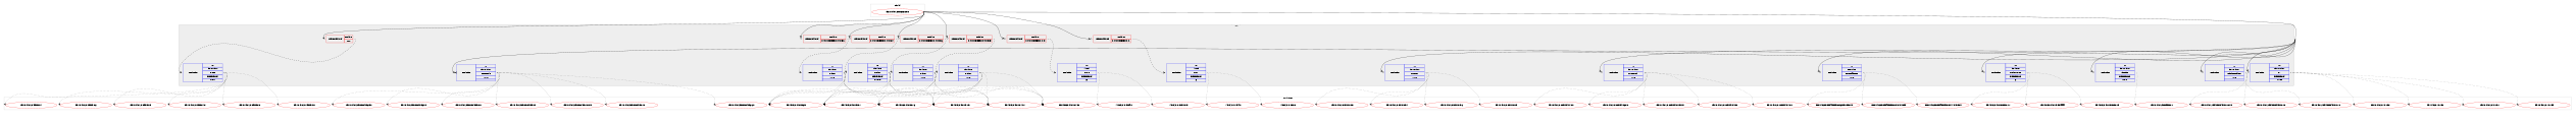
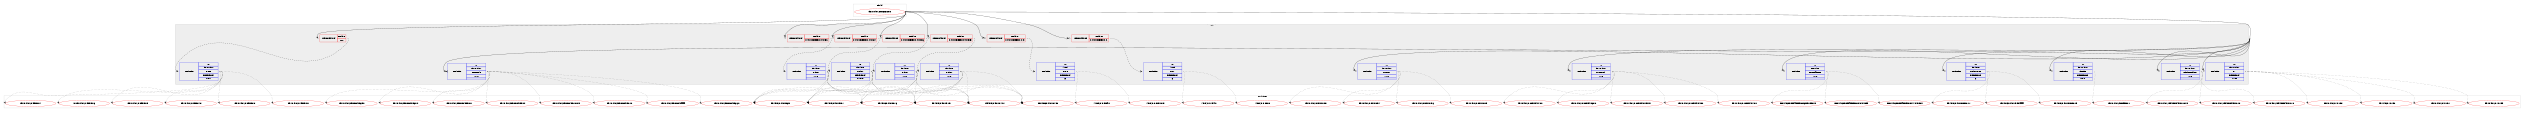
  digraph {
    compound=true
    concentrate=true
    fontname=Helvetica
    fontsize=10
    newrank=true
    rankdir=TB
    ranksep=1.5
    node [color=red fontname=Helvetica fontsize=10]
    edge [arrowhead=vee headport=w style=dotted tailport=e weight=100]
    n1 [label="dev-python/requests-2.8.1" width=4]
    n2 [color=blue label=<<TABLE BORDER="0" CELLBORDER="1" CELLSPACING="0" CELLPADDING="4" WIDTH="220"><TR><TD ROWSPAN="6" CELLPADDING="30">pack_dep</TD></TR><TR><TD WIDTH="110">no</TD></TR><TR><TD>dev-python</TD></TR><TR><TD>pytest</TD></TR><TR><TD>greaterequal</TD></TR><TR><TD>2.8.1</TD></TR></TABLE>> shape=none]
    n3 [label=<<TABLE BORDER="0" CELLBORDER="1" CELLSPACING="0" CELLPADDING="4"><TR><TD ROWSPAN="3" CELLPADDING="10">use_conditional</TD></TR><TR><TD>positive</TD></TR><TR><TD>test</TD></TR></TABLE>> shape=none]
    n4 [color=blue label=<<TABLE BORDER="0" CELLBORDER="1" CELLSPACING="0" CELLPADDING="4" WIDTH="220"><TR><TD ROWSPAN="6" CELLPADDING="30">pack_dep</TD></TR><TR><TD WIDTH="110">no</TD></TR><TR><TD>dev-python</TD></TR><TR><TD>setuptools</TD></TR><TR><TD>none</TD></TR><TR><TD></TD></TR></TABLE>> shape=none]
    n5 [color=blue label=<<TABLE BORDER="0" CELLBORDER="1" CELLSPACING="0" CELLPADDING="4" WIDTH="220"><TR><TD ROWSPAN="6" CELLPADDING="30">pack_dep</TD></TR><TR><TD WIDTH="110">no</TD></TR><TR><TD>virtual</TD></TR><TR><TD>pypy</TD></TR><TR><TD>greaterequal</TD></TR><TR><TD>5</TD></TR></TABLE>> shape=none]
    n6 [label=<<TABLE BORDER="0" CELLBORDER="1" CELLSPACING="0" CELLPADDING="4"><TR><TD ROWSPAN="3" CELLPADDING="10">use_conditional</TD></TR><TR><TD>positive</TD></TR><TR><TD>python_targets_pypy</TD></TR></TABLE>> shape=none]
    n7 [color=blue label=<<TABLE BORDER="0" CELLBORDER="1" CELLSPACING="0" CELLPADDING="4" WIDTH="220"><TR><TD ROWSPAN="6" CELLPADDING="30">pack_dep</TD></TR><TR><TD WIDTH="110">no</TD></TR><TR><TD>virtual</TD></TR><TR><TD>pypy3</TD></TR><TR><TD>greaterequal</TD></TR><TR><TD>5</TD></TR></TABLE>> shape=none]
    n8 [label=<<TABLE BORDER="0" CELLBORDER="1" CELLSPACING="0" CELLPADDING="4"><TR><TD ROWSPAN="3" CELLPADDING="10">use_conditional</TD></TR><TR><TD>positive</TD></TR><TR><TD>python_targets_pypy3</TD></TR></TABLE>> shape=none]
    n9 [color=blue label=<<TABLE BORDER="0" CELLBORDER="1" CELLSPACING="0" CELLPADDING="4" WIDTH="220"><TR><TD ROWSPAN="6" CELLPADDING="30">pack_dep</TD></TR><TR><TD WIDTH="110">no</TD></TR><TR><TD>dev-lang</TD></TR><TR><TD>python</TD></TR><TR><TD>greaterequal</TD></TR><TR><TD>2.7.5-r2</TD></TR></TABLE>> shape=none]
    n10 [label=<<TABLE BORDER="0" CELLBORDER="1" CELLSPACING="0" CELLPADDING="4"><TR><TD ROWSPAN="3" CELLPADDING="10">use_conditional</TD></TR><TR><TD>positive</TD></TR><TR><TD>python_targets_python2_7</TD></TR></TABLE>> shape=none]
    n11 [color=blue label=<<TABLE BORDER="0" CELLBORDER="1" CELLSPACING="0" CELLPADDING="4" WIDTH="220"><TR><TD ROWSPAN="6" CELLPADDING="30">pack_dep</TD></TR><TR><TD WIDTH="110">no</TD></TR><TR><TD>dev-lang</TD></TR><TR><TD>python</TD></TR><TR><TD>none</TD></TR><TR><TD></TD></TR></TABLE>> shape=none]
    n12 [label=<<TABLE BORDER="0" CELLBORDER="1" CELLSPACING="0" CELLPADDING="4"><TR><TD ROWSPAN="3" CELLPADDING="10">use_conditional</TD></TR><TR><TD>positive</TD></TR><TR><TD>python_targets_python3_4</TD></TR></TABLE>> shape=none]
    n13 [color=blue label=<<TABLE BORDER="0" CELLBORDER="1" CELLSPACING="0" CELLPADDING="4" WIDTH="220"><TR><TD ROWSPAN="6" CELLPADDING="30">pack_dep</TD></TR><TR><TD WIDTH="110">no</TD></TR><TR><TD>dev-lang</TD></TR><TR><TD>python</TD></TR><TR><TD>none</TD></TR><TR><TD></TD></TR></TABLE>> shape=none]
    n14 [label=<<TABLE BORDER="0" CELLBORDER="1" CELLSPACING="0" CELLPADDING="4"><TR><TD ROWSPAN="3" CELLPADDING="10">use_conditional</TD></TR><TR><TD>positive</TD></TR><TR><TD>python_targets_python3_5</TD></TR></TABLE>> shape=none]
    n15 [color=blue label=<<TABLE BORDER="0" CELLBORDER="1" CELLSPACING="0" CELLPADDING="4" WIDTH="220"><TR><TD ROWSPAN="6" CELLPADDING="30">pack_dep</TD></TR><TR><TD WIDTH="110">no</TD></TR><TR><TD>dev-lang</TD></TR><TR><TD>python</TD></TR><TR><TD>none</TD></TR><TR><TD></TD></TR></TABLE>> shape=none]
    n16 [label=<<TABLE BORDER="0" CELLBORDER="1" CELLSPACING="0" CELLPADDING="4"><TR><TD ROWSPAN="3" CELLPADDING="10">use_conditional</TD></TR><TR><TD>positive</TD></TR><TR><TD>python_targets_python3_6</TD></TR></TABLE>> shape=none]
    n17 [color=blue label=<<TABLE BORDER="0" CELLBORDER="1" CELLSPACING="0" CELLPADDING="4" WIDTH="220"><TR><TD ROWSPAN="6" CELLPADDING="30">pack_dep</TD></TR><TR><TD WIDTH="110">no</TD></TR><TR><TD>app-misc</TD></TR><TR><TD>ca-certificates</TD></TR><TR><TD>none</TD></TR><TR><TD></TD></TR></TABLE>> shape=none]
    n18 [color=blue label=<<TABLE BORDER="0" CELLBORDER="1" CELLSPACING="0" CELLPADDING="4" WIDTH="220"><TR><TD ROWSPAN="6" CELLPADDING="30">pack_dep</TD></TR><TR><TD WIDTH="110">no</TD></TR><TR><TD>dev-lang</TD></TR><TR><TD>python-exec</TD></TR><TR><TD>greaterequal</TD></TR><TR><TD>2</TD></TR></TABLE>> shape=none]
    n19 [color=blue label=<<TABLE BORDER="0" CELLBORDER="1" CELLSPACING="0" CELLPADDING="4" WIDTH="220"><TR><TD ROWSPAN="6" CELLPADDING="30">pack_dep</TD></TR><TR><TD WIDTH="110">no</TD></TR><TR><TD>dev-python</TD></TR><TR><TD>chardet</TD></TR><TR><TD>greaterequal</TD></TR><TR><TD>2.2.1</TD></TR></TABLE>> shape=none]
    n20 [color=blue label=<<TABLE BORDER="0" CELLBORDER="1" CELLSPACING="0" CELLPADDING="4" WIDTH="220"><TR><TD ROWSPAN="6" CELLPADDING="30">pack_dep</TD></TR><TR><TD WIDTH="110">no</TD></TR><TR><TD>dev-python</TD></TR><TR><TD>ndg-httpsclient</TD></TR><TR><TD>none</TD></TR><TR><TD></TD></TR></TABLE>> shape=none]
    n21 [color=blue label=<<TABLE BORDER="0" CELLBORDER="1" CELLSPACING="0" CELLPADDING="4" WIDTH="220"><TR><TD ROWSPAN="6" CELLPADDING="30">pack_dep</TD></TR><TR><TD WIDTH="110">no</TD></TR><TR><TD>dev-python</TD></TR><TR><TD>py</TD></TR><TR><TD>greaterequal</TD></TR><TR><TD>1.4.30</TD></TR></TABLE>> shape=none]
    n22 [color=blue label=<<TABLE BORDER="0" CELLBORDER="1" CELLSPACING="0" CELLPADDING="4" WIDTH="220"><TR><TD ROWSPAN="6" CELLPADDING="30">pack_dep</TD></TR><TR><TD WIDTH="110">no</TD></TR><TR><TD>dev-python</TD></TR><TR><TD>pyasn1</TD></TR><TR><TD>none</TD></TR><TR><TD></TD></TR></TABLE>> shape=none]
    n23 [color=blue label=<<TABLE BORDER="0" CELLBORDER="1" CELLSPACING="0" CELLPADDING="4" WIDTH="220"><TR><TD ROWSPAN="6" CELLPADDING="30">pack_dep</TD></TR><TR><TD WIDTH="110">no</TD></TR><TR><TD>dev-python</TD></TR><TR><TD>pyopenssl</TD></TR><TR><TD>none</TD></TR><TR><TD></TD></TR></TABLE>> shape=none]
    n24 [label="dev-python/pytest-2.7.2" width=4]
    n25 [label="dev-python/pytest-3.0.3" width=4]
-   n26 [label="dev-python/pytest-3.0.6" width=4]
+   n26 [label="none-python/pytest-3.0.6" width=4]
    n27 [label="dev-python/pytest-3.0.7" width=4]
    n28 [label="dev-python/pytest-3.1.2" width=4]
    n29 [label="dev-python/pytest-3.2.2" width=4]
    n30 [label="dev-python/setuptools-30.4.0" width=4]
    n31 [label="dev-python/setuptools-34.0.2-r1" width=4]
    n32 [label="dev-python/setuptools-35.0.1" width=4]
    n33 [label="dev-python/setuptools-35.0.2" width=4]
    n34 [label="dev-python/setuptools-36.0.1" width=4]
    n35 [label="dev-python/setuptools-36.5.0" width=4]
    n36 [label="dev-python/setuptools-36.6.0" width=4]
+   n37 [label="dev-python/setuptools-9999" width=4]
    n38 [label="virtual/pypy-5.8.0" width=4]
    n39 [label="virtual/pypy-5.9.0" width=4]
    n40 [label="virtual/pypy3-5.1.0-r1" width=4]
    n41 [label="virtual/pypy3-5.9.0" width=4]
    n42 [label="dev-lang/python-2.7.12" width=4]
-   n43 [label="dev-lang/python-2.7.14" width=4]
+   n43 [label="ndg-lang/python-2.7.14" width=4]
    n44 [label="dev-lang/python-3.4.5" width=4]
    n45 [label="dev-lang/python-3.4.6" width=4]
    n46 [label="dev-lang/python-3.5.4" width=4]
    n47 [label="dev-lang/python-3.6.3" width=4]
    n48 [label="app-misc/ca-certificates-20161130.3.30-r1" width=4]
    n49 [label="app-misc/ca-certificates-20177717.3.32.1" width=4]
    n50 [label="app-misc/ca-certificates-20170717.3.33" width=4]
    n51 [label="dev-lang/python-exec-2.4.4" width=4]
    n52 [label="dev-lang/python-exec-2.4.5" width=4]
    n53 [label="dev-lang/python-exec-9999" width=4]
    n54 [label="dev-python/chardet-3.0.4" width=4]
    n55 [label="dev-python/ndg-httpsclient-0.4.0" width=4]
    n56 [label="dev-python/ndg-httpsclient-0.4.2" width=4]
    n57 [label="dev-python/ndg-httpsclient-0.4.2-r1" width=4]
    n58 [label="dev-misc/py-1.4.30" width=4]
    n59 [label="dev-python/py-1.4.32" width=4]
    n60 [label="dev-python/py-1.4.33" width=4]
    n61 [label="dev-python/py-1.4.34" width=4]
    n62 [label="dev-python/pyasn1-0.1.8" width=4]
    n63 [label="dev-python/pyasn1-0.2.3" width=4]
    n64 [label="dev-python/pyasn1-0.3.6" width=4]
    n65 [label="dev-python/pyasn1-0.3.7" width=4]
    n66 [label="dev-python/pyopenssl-0.15.1-r1" width=4]
    n67 [label="dev-python/pyopenssl-16.2.0" width=4]
    n68 [label="dev-python/pyopenssl-17.0.0" width=4]
    n69 [label="dev-python/pyopenssl-17.2.0" width=4]
    n70 [label="dev-python/pyopenssl-17.3.0" width=4]
    subgraph cluster_1 {
      color=gray
      label=<<i>ebuild</i>>
      rank=same
      n1
    }
    subgraph cluster_2 {
      color=gray
      label=<<i>dependencies</i>>
      subgraph cluster_3 {
        color=gray
        fillcolor="#eeeeee"
        label=<<i>compile</i>>
        style=filled
        subgraph sub_4 {
          color=gray
          fillcolor="#eeeeee"
          label=<<i>compile</i>>
          style=filled
          n3
          subgraph sub_5 {
            color=gray
            fillcolor="#eeeeee"
            label=<<i>compile</i>>
            style=filled
            n2
          }
        }
        subgraph sub_6 {
          color=gray
          fillcolor="#eeeeee"
          label=<<i>compile</i>>
          style=filled
          n4
        }
      }
      subgraph cluster_7 {
        color=gray
        fillcolor="#eeeeee"
        label=<<i>compile and run</i>>
        style=filled
        subgraph sub_8 {
          color=gray
          fillcolor="#eeeeee"
          label=<<i>compile and run</i>>
          style=filled
          n6
          subgraph sub_9 {
            color=gray
            fillcolor="#eeeeee"
            label=<<i>compile and run</i>>
            style=filled
            n5
          }
        }
        subgraph sub_10 {
          color=gray
          fillcolor="#eeeeee"
          label=<<i>compile and run</i>>
          style=filled
          n8
          subgraph sub_11 {
            color=gray
            fillcolor="#eeeeee"
            label=<<i>compile and run</i>>
            style=filled
            n7
          }
        }
        subgraph sub_12 {
          color=gray
          fillcolor="#eeeeee"
          label=<<i>compile and run</i>>
          style=filled
          n10
          subgraph sub_13 {
            color=gray
            fillcolor="#eeeeee"
            label=<<i>compile and run</i>>
            style=filled
            n9
          }
        }
        subgraph sub_14 {
          color=gray
          fillcolor="#eeeeee"
          label=<<i>compile and run</i>>
          style=filled
          n12
          subgraph sub_15 {
            color=gray
            fillcolor="#eeeeee"
            label=<<i>compile and run</i>>
            style=filled
            n11
          }
        }
        subgraph sub_16 {
          color=gray
          fillcolor="#eeeeee"
          label=<<i>compile and run</i>>
          style=filled
          n14
          subgraph sub_17 {
            color=gray
            fillcolor="#eeeeee"
            label=<<i>compile and run</i>>
            style=filled
            n13
          }
        }
        subgraph sub_18 {
          color=gray
          fillcolor="#eeeeee"
          label=<<i>compile and run</i>>
          style=filled
          n16
          subgraph sub_19 {
            color=gray
            fillcolor="#eeeeee"
            label=<<i>compile and run</i>>
            style=filled
            n15
          }
        }
        subgraph sub_20 {
          color=gray
          fillcolor="#eeeeee"
          label=<<i>compile and run</i>>
          style=filled
          n17
        }
        subgraph sub_21 {
          color=gray
          fillcolor="#eeeeee"
          label=<<i>compile and run</i>>
          style=filled
          n18
        }
        subgraph sub_22 {
          color=gray
          fillcolor="#eeeeee"
          label=<<i>compile and run</i>>
          style=filled
          n19
        }
        subgraph sub_23 {
          color=gray
          fillcolor="#eeeeee"
          label=<<i>compile and run</i>>
          style=filled
          n20
        }
        subgraph sub_24 {
          color=gray
          fillcolor="#eeeeee"
          label=<<i>compile and run</i>>
          style=filled
          n21
        }
        subgraph sub_25 {
          color=gray
          fillcolor="#eeeeee"
          label=<<i>compile and run</i>>
          style=filled
          n22
        }
        subgraph sub_26 {
          color=gray
          fillcolor="#eeeeee"
          label=<<i>compile and run</i>>
          style=filled
          n23
        }
      }
      subgraph cluster_27 {
        color=gray
        fillcolor="#eeeeee"
        label=<<i>run</i>>
        style=filled
      }
    }
    subgraph cluster_28 {
      color=gray
      label=<<i>candidates</i>>
      rank=same
      subgraph sub_29 {
        color=black
        label=<<i>candidates</i>>
        nodesep=1
        rank=same
        n24
        n25
        n26
        n27
        n28
        n29
      }
      subgraph sub_30 {
        color=black
        label=<<i>candidates</i>>
        nodesep=1
        rank=same
        n30
        n31
        n32
        n33
        n34
        n35
        n36
+       n37
      }
      subgraph sub_31 {
        color=black
        label=<<i>candidates</i>>
        nodesep=1
        rank=same
        n38
        n39
      }
      subgraph sub_32 {
        color=black
        label=<<i>candidates</i>>
        nodesep=1
        rank=same
        n40
        n41
      }
      subgraph sub_33 {
        color=black
        label=<<i>candidates</i>>
        nodesep=1
        rank=same
        n42
        n43
        n44
        n45
        n46
        n47
      }
      subgraph sub_34 {
        color=black
        label=<<i>candidates</i>>
        nodesep=1
        rank=same
        n42
        n43
        n44
        n45
        n46
        n47
      }
      subgraph sub_35 {
        color=black
        label=<<i>candidates</i>>
        nodesep=1
        rank=same
        n42
        n43
        n44
        n45
        n46
        n47
      }
      subgraph sub_36 {
        color=black
        label=<<i>candidates</i>>
        nodesep=1
        rank=same
        n42
        n43
        n44
        n45
        n46
        n47
      }
      subgraph sub_37 {
        color=black
        label=<<i>candidates</i>>
        nodesep=1
        rank=same
        n48
        n49
        n50
      }
      subgraph sub_38 {
        color=black
        label=<<i>candidates</i>>
        nodesep=1
        rank=same
        n51
        n52
        n53
      }
      subgraph sub_39 {
        color=black
        label=<<i>candidates</i>>
        nodesep=1
        rank=same
        n54
      }
      subgraph sub_40 {
        color=black
        label=<<i>candidates</i>>
        nodesep=1
        rank=same
        n55
        n56
        n57
      }
      subgraph sub_41 {
        color=black
        label=<<i>candidates</i>>
        nodesep=1
        rank=same
        n58
        n59
        n60
        n61
      }
      subgraph sub_42 {
        color=black
        label=<<i>candidates</i>>
        nodesep=1
        rank=same
        n62
        n63
        n64
        n65
      }
      subgraph sub_43 {
        color=black
        label=<<i>candidates</i>>
        nodesep=1
        rank=same
        n66
        n67
        n68
        n69
        n70
      }
    }
    n1 -> n3 [style=solid weight=20]
    n1 -> n4 [style=solid weight=20]
    n1 -> n6 [arrowhead=odotvee style=solid weight=20]
    n1 -> n8 [arrowhead=odotvee style=solid weight=20]
    n1 -> n10 [arrowhead=odotvee style=solid weight=20]
    n1 -> n12 [arrowhead=odotvee style=solid weight=20]
    n1 -> n14 [arrowhead=odotvee style=solid weight=20]
    n1 -> n16 [arrowhead=odotvee style=solid weight=20]
    n1 -> n17 [arrowhead=odotvee style=solid weight=20]
    n1 -> n18 [arrowhead=odotvee style=solid weight=20]
    n1 -> n19 [arrowhead=odotvee style=solid weight=20]
    n1 -> n20 [arrowhead=odotvee style=solid weight=20]
    n1 -> n21 [arrowhead=odotvee style=solid weight=20]
    n1 -> n22 [arrowhead=odotvee style=solid weight=20]
    n1 -> n23 [arrowhead=odotvee style=solid weight=20]
    n2 -> n24
    n2 -> n25
    n2 -> n26
    n2 -> n27
    n2 -> n28
    n2 -> n29
    n3 -> n2 [style=dashed weight=20]
    n4 -> n30
    n4 -> n31
    n4 -> n32
    n4 -> n33
    n4 -> n34
    n4 -> n35
    n4 -> n36
+   n4 -> n37
    n5 -> n38
    n5 -> n39
    n6 -> n5 [style=dashed weight=20]
    n7 -> n40
    n7 -> n41
    n8 -> n7 [style=dashed weight=20]
    n9 -> n42
    n9 -> n43
    n9 -> n44
    n9 -> n45
    n9 -> n46
    n9 -> n47
    n10 -> n9 [style=dashed weight=20]
    n11 -> n42
    n11 -> n43
    n11 -> n44
    n11 -> n45
    n11 -> n46
    n11 -> n47
    n12 -> n11 [style=dashed weight=20]
    n13 -> n42
    n13 -> n43
    n13 -> n44
    n13 -> n45
    n13 -> n46
    n13 -> n47
    n14 -> n13 [style=dashed weight=20]
    n15 -> n42
    n15 -> n43
    n15 -> n44
    n15 -> n45
    n15 -> n46
    n15 -> n47
    n16 -> n15 [style=dashed weight=20]
    n17 -> n48
    n17 -> n49
    n17 -> n50
    n18 -> n51
    n18 -> n52
    n18 -> n53
    n19 -> n54
    n20 -> n55
    n20 -> n56
    n20 -> n57
    n21 -> n58
    n21 -> n59
    n21 -> n60
    n21 -> n61
    n22 -> n62
    n22 -> n63
    n22 -> n64
    n22 -> n65
    n23 -> n66
    n23 -> n67
    n23 -> n68
    n23 -> n69
    n23 -> n70
  }
